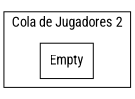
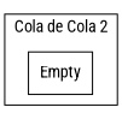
  digraph {
    rankdir=LR
    fontname="Roboto Condensed"
    n1 [label=" {{  Empty  }}  " shape=record fontname="Roboto Condensed"]
    subgraph cluster_1 {
-     label="Cola de Jugadores 2"
+     label="Cola de Cola 2"
      n1
    }
  }
